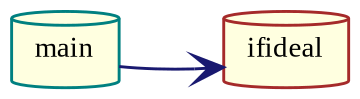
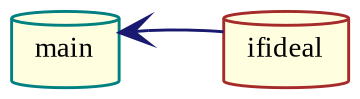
  digraph {
    rankdir=LR
    fontname="Liberation Serif"
    node [fillcolor=lightyellow fontname="Liberation Serif" fontsize=10 shape=cylinder style=filled]
    n1 [color=teal fontcolor=black height=0.2 label=main width=0.4]
    n2 [color=brown height=0.2 label=ifideal width=0.4]
-   n1 -> n2 [color=midnightblue fontname="Liberation Serif" fontsize=10 labelfontname=Helvetica labelfontsize=10 style=solid arrowhead=vee]
+   n2 -> n1 [color=midnightblue fontname="Liberation Serif" fontsize=10 labelfontname=Helvetica labelfontsize=10 style=solid arrowhead=vee]
  }
